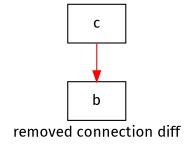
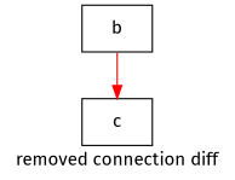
  digraph {
    bgcolor="#ffffff"
    fontcolor="#000000"
    fontname="Fira Sans"
    label="removed connection diff"
    node [color="#000000" fontcolor="#000000" fontname="Fira Sans" shape=rectangle]
    n1 [label=b]
    n2 [label=c]
-   n2 -> n1 [color="#ff0000" fontname="Fira Sans"]
+   n1 -> n2 [color="#ff0000" fontname="Fira Sans"]
  }
